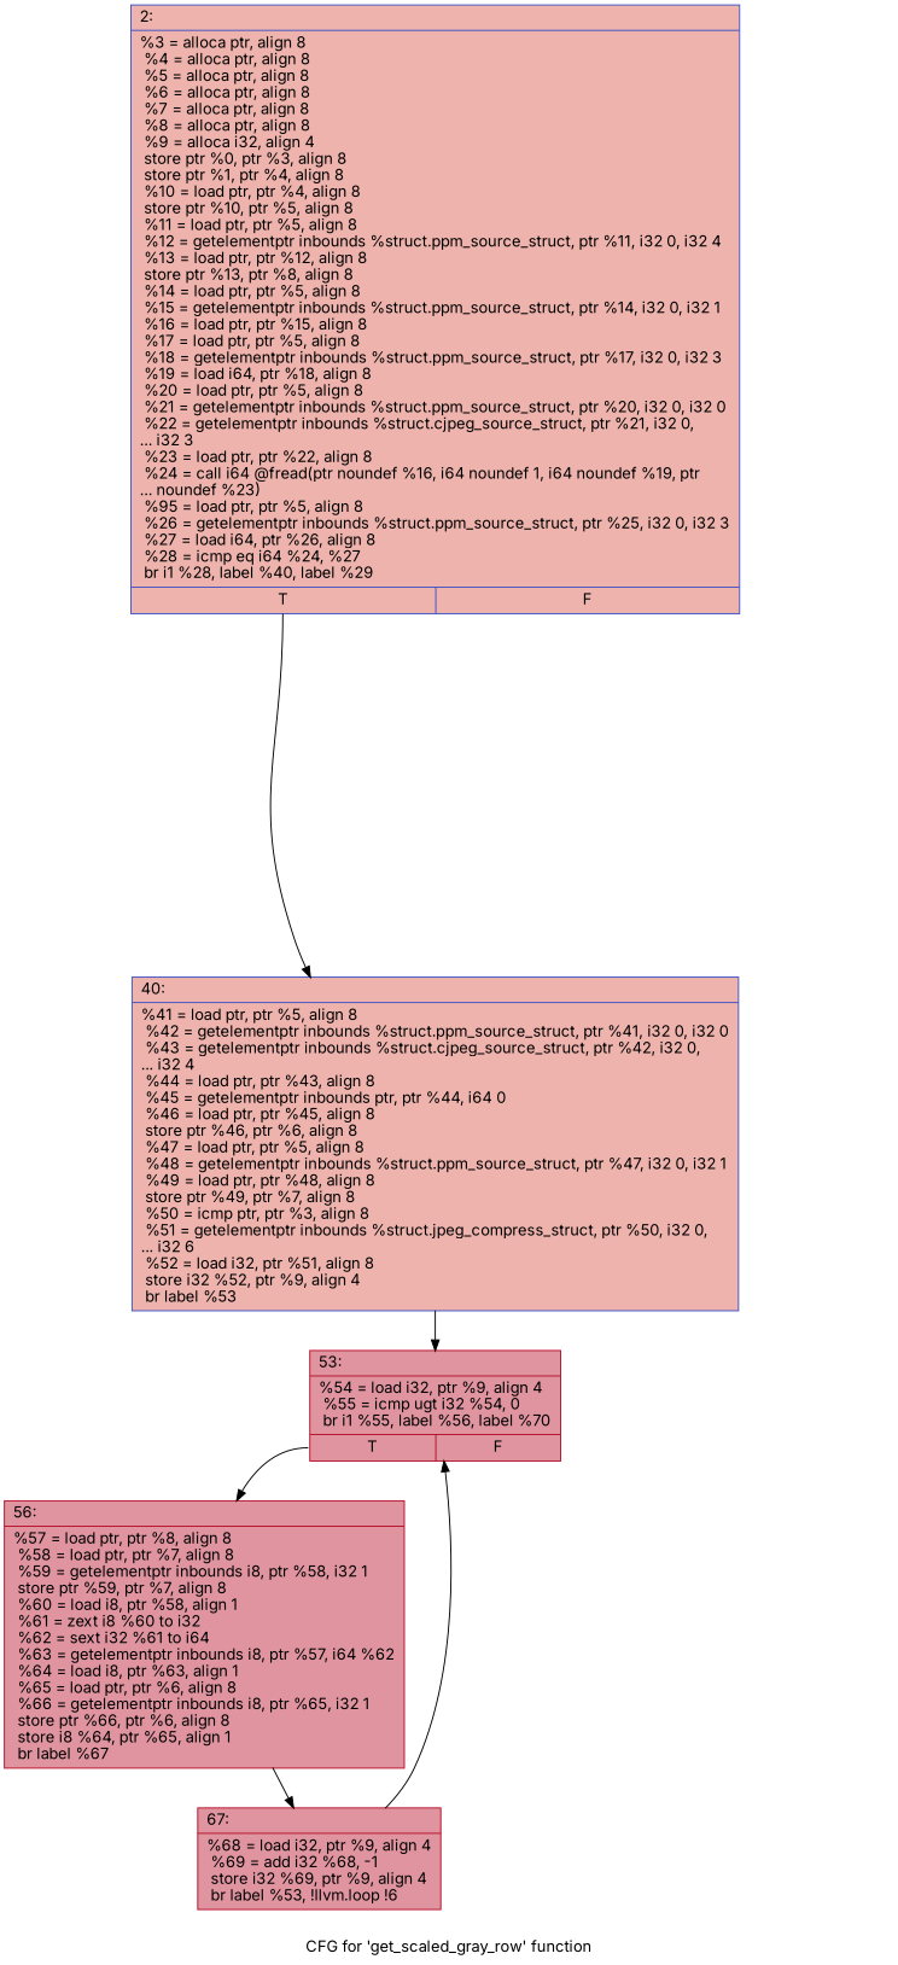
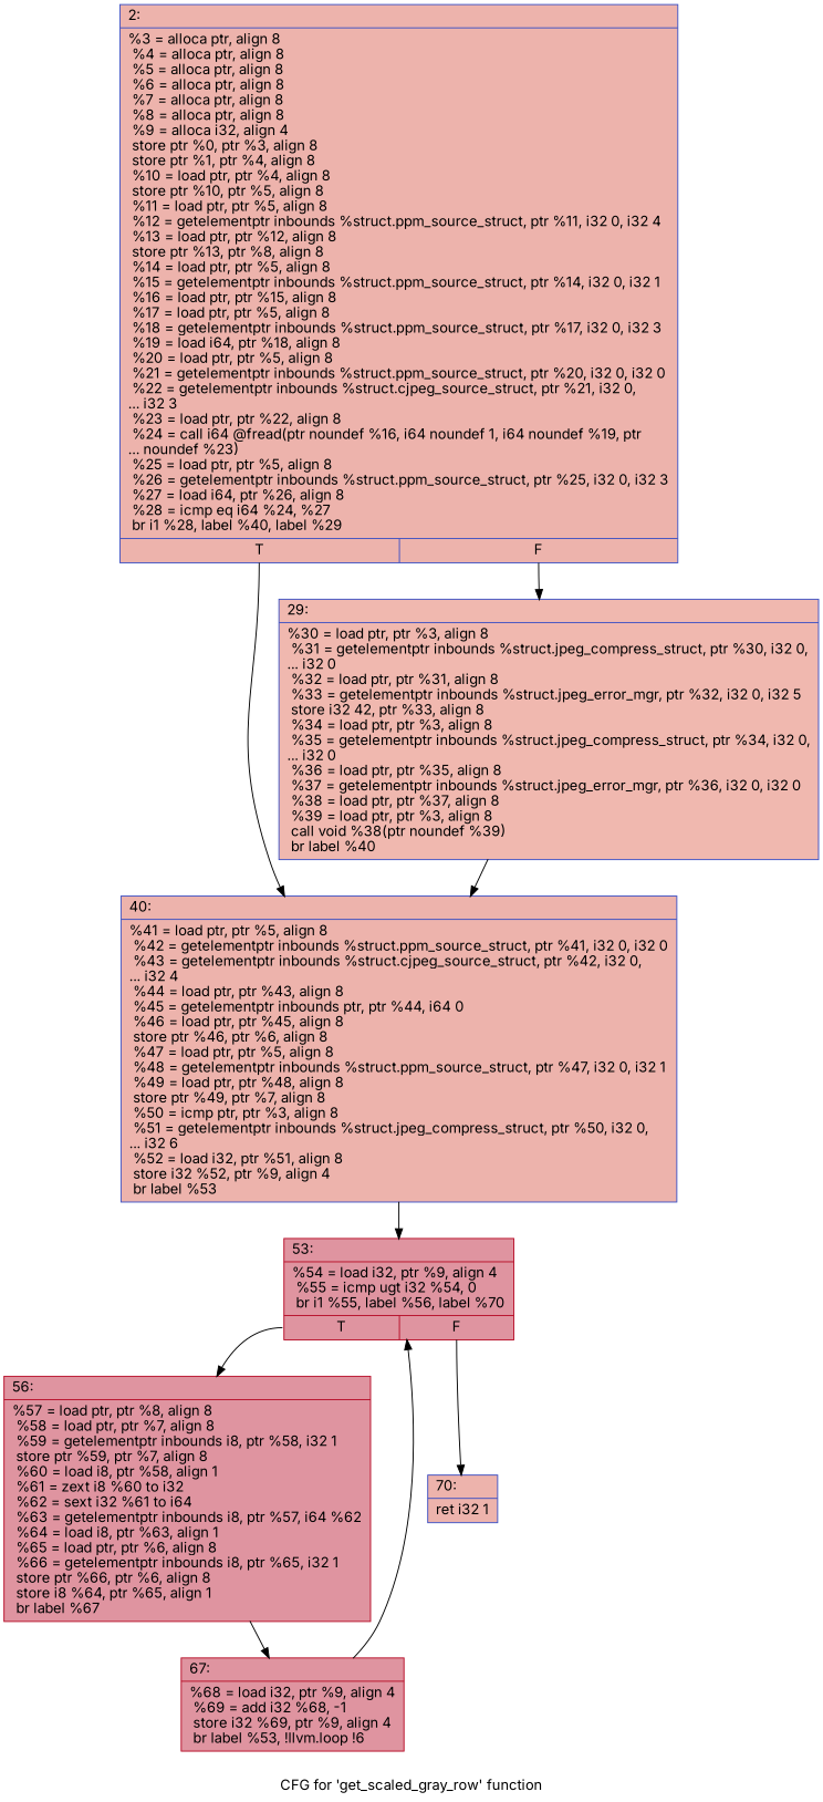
  digraph {
    fontname=Inter
    label="CFG for 'get_scaled_gray_row' function"
    node [color="#3d50c3ff" fillcolor="#d6524470" fontname=Inter shape=record style=filled]
    edge [fontname=Inter]
-   n1 [label="{2:\l|  %3 = alloca ptr, align 8\l  %4 = alloca ptr, align 8\l  %5 = alloca ptr, align 8\l  %6 = alloca ptr, align 8\l  %7 = alloca ptr, align 8\l  %8 = alloca ptr, align 8\l  %9 = alloca i32, align 4\l  store ptr %0, ptr %3, align 8\l  store ptr %1, ptr %4, align 8\l  %10 = load ptr, ptr %4, align 8\l  store ptr %10, ptr %5, align 8\l  %11 = load ptr, ptr %5, align 8\l  %12 = getelementptr inbounds %struct.ppm_source_struct, ptr %11, i32 0, i32 4\l  %13 = load ptr, ptr %12, align 8\l  store ptr %13, ptr %8, align 8\l  %14 = load ptr, ptr %5, align 8\l  %15 = getelementptr inbounds %struct.ppm_source_struct, ptr %14, i32 0, i32 1\l  %16 = load ptr, ptr %15, align 8\l  %17 = load ptr, ptr %5, align 8\l  %18 = getelementptr inbounds %struct.ppm_source_struct, ptr %17, i32 0, i32 3\l  %19 = load i64, ptr %18, align 8\l  %20 = load ptr, ptr %5, align 8\l  %21 = getelementptr inbounds %struct.ppm_source_struct, ptr %20, i32 0, i32 0\l  %22 = getelementptr inbounds %struct.cjpeg_source_struct, ptr %21, i32 0,\l... i32 3\l  %23 = load ptr, ptr %22, align 8\l  %24 = call i64 @fread(ptr noundef %16, i64 noundef 1, i64 noundef %19, ptr\l... noundef %23)\l  %95 = load ptr, ptr %5, align 8\l  %26 = getelementptr inbounds %struct.ppm_source_struct, ptr %25, i32 0, i32 3\l  %27 = load i64, ptr %26, align 8\l  %28 = icmp eq i64 %24, %27\l  br i1 %28, label %40, label %29\l|{<s0>T|<s1>F}}"]
+   n1 [label="{2:\l|  %3 = alloca ptr, align 8\l  %4 = alloca ptr, align 8\l  %5 = alloca ptr, align 8\l  %6 = alloca ptr, align 8\l  %7 = alloca ptr, align 8\l  %8 = alloca ptr, align 8\l  %9 = alloca i32, align 4\l  store ptr %0, ptr %3, align 8\l  store ptr %1, ptr %4, align 8\l  %10 = load ptr, ptr %4, align 8\l  store ptr %10, ptr %5, align 8\l  %11 = load ptr, ptr %5, align 8\l  %12 = getelementptr inbounds %struct.ppm_source_struct, ptr %11, i32 0, i32 4\l  %13 = load ptr, ptr %12, align 8\l  store ptr %13, ptr %8, align 8\l  %14 = load ptr, ptr %5, align 8\l  %15 = getelementptr inbounds %struct.ppm_source_struct, ptr %14, i32 0, i32 1\l  %16 = load ptr, ptr %15, align 8\l  %17 = load ptr, ptr %5, align 8\l  %18 = getelementptr inbounds %struct.ppm_source_struct, ptr %17, i32 0, i32 3\l  %19 = load i64, ptr %18, align 8\l  %20 = load ptr, ptr %5, align 8\l  %21 = getelementptr inbounds %struct.ppm_source_struct, ptr %20, i32 0, i32 0\l  %22 = getelementptr inbounds %struct.cjpeg_source_struct, ptr %21, i32 0,\l... i32 3\l  %23 = load ptr, ptr %22, align 8\l  %24 = call i64 @fread(ptr noundef %16, i64 noundef 1, i64 noundef %19, ptr\l... noundef %23)\l  %25 = load ptr, ptr %5, align 8\l  %26 = getelementptr inbounds %struct.ppm_source_struct, ptr %25, i32 0, i32 3\l  %27 = load i64, ptr %26, align 8\l  %28 = icmp eq i64 %24, %27\l  br i1 %28, label %40, label %29\l|{<s0>T|<s1>F}}"]
    n2 [label="{40:\l|  %41 = load ptr, ptr %5, align 8\l  %42 = getelementptr inbounds %struct.ppm_source_struct, ptr %41, i32 0, i32 0\l  %43 = getelementptr inbounds %struct.cjpeg_source_struct, ptr %42, i32 0,\l... i32 4\l  %44 = load ptr, ptr %43, align 8\l  %45 = getelementptr inbounds ptr, ptr %44, i64 0\l  %46 = load ptr, ptr %45, align 8\l  store ptr %46, ptr %6, align 8\l  %47 = load ptr, ptr %5, align 8\l  %48 = getelementptr inbounds %struct.ppm_source_struct, ptr %47, i32 0, i32 1\l  %49 = load ptr, ptr %48, align 8\l  store ptr %49, ptr %7, align 8\l  %50 = icmp ptr, ptr %3, align 8\l  %51 = getelementptr inbounds %struct.jpeg_compress_struct, ptr %50, i32 0,\l... i32 6\l  %52 = load i32, ptr %51, align 8\l  store i32 %52, ptr %9, align 4\l  br label %53\l}"]
+   n3 [fillcolor="#dc5d4a70" label="{29:\l|  %30 = load ptr, ptr %3, align 8\l  %31 = getelementptr inbounds %struct.jpeg_compress_struct, ptr %30, i32 0,\l... i32 0\l  %32 = load ptr, ptr %31, align 8\l  %33 = getelementptr inbounds %struct.jpeg_error_mgr, ptr %32, i32 0, i32 5\l  store i32 42, ptr %33, align 8\l  %34 = load ptr, ptr %3, align 8\l  %35 = getelementptr inbounds %struct.jpeg_compress_struct, ptr %34, i32 0,\l... i32 0\l  %36 = load ptr, ptr %35, align 8\l  %37 = getelementptr inbounds %struct.jpeg_error_mgr, ptr %36, i32 0, i32 0\l  %38 = load ptr, ptr %37, align 8\l  %39 = load ptr, ptr %3, align 8\l  call void %38(ptr noundef %39)\l  br label %40\l}"]
    n4 [color="#b70d28ff" fillcolor="#b70d2870" label="{53:\l|  %54 = load i32, ptr %9, align 4\l  %55 = icmp ugt i32 %54, 0\l  br i1 %55, label %56, label %70\l|{<s0>T|<s1>F}}"]
    n5 [color="#b70d28ff" fillcolor="#b70d2870" label="{56:\l|  %57 = load ptr, ptr %8, align 8\l  %58 = load ptr, ptr %7, align 8\l  %59 = getelementptr inbounds i8, ptr %58, i32 1\l  store ptr %59, ptr %7, align 8\l  %60 = load i8, ptr %58, align 1\l  %61 = zext i8 %60 to i32\l  %62 = sext i32 %61 to i64\l  %63 = getelementptr inbounds i8, ptr %57, i64 %62\l  %64 = load i8, ptr %63, align 1\l  %65 = load ptr, ptr %6, align 8\l  %66 = getelementptr inbounds i8, ptr %65, i32 1\l  store ptr %66, ptr %6, align 8\l  store i8 %64, ptr %65, align 1\l  br label %67\l}"]
+   n6 [label="{70:\l|  ret i32 1\l}"]
    n7 [color="#b70d28ff" fillcolor="#b70d2870" label="{67:\l|  %68 = load i32, ptr %9, align 4\l  %69 = add i32 %68, -1\l  store i32 %69, ptr %9, align 4\l  br label %53, !llvm.loop !6\l}"]
    n1 -> n2 [tailport=s0]
+   n1 -> n3 [tailport=s1]
    n2 -> n4
+   n3 -> n2
    n4 -> n5 [tailport=s0]
+   n4 -> n6 [tailport=s1]
    n5 -> n7
    n7 -> n4
  }
